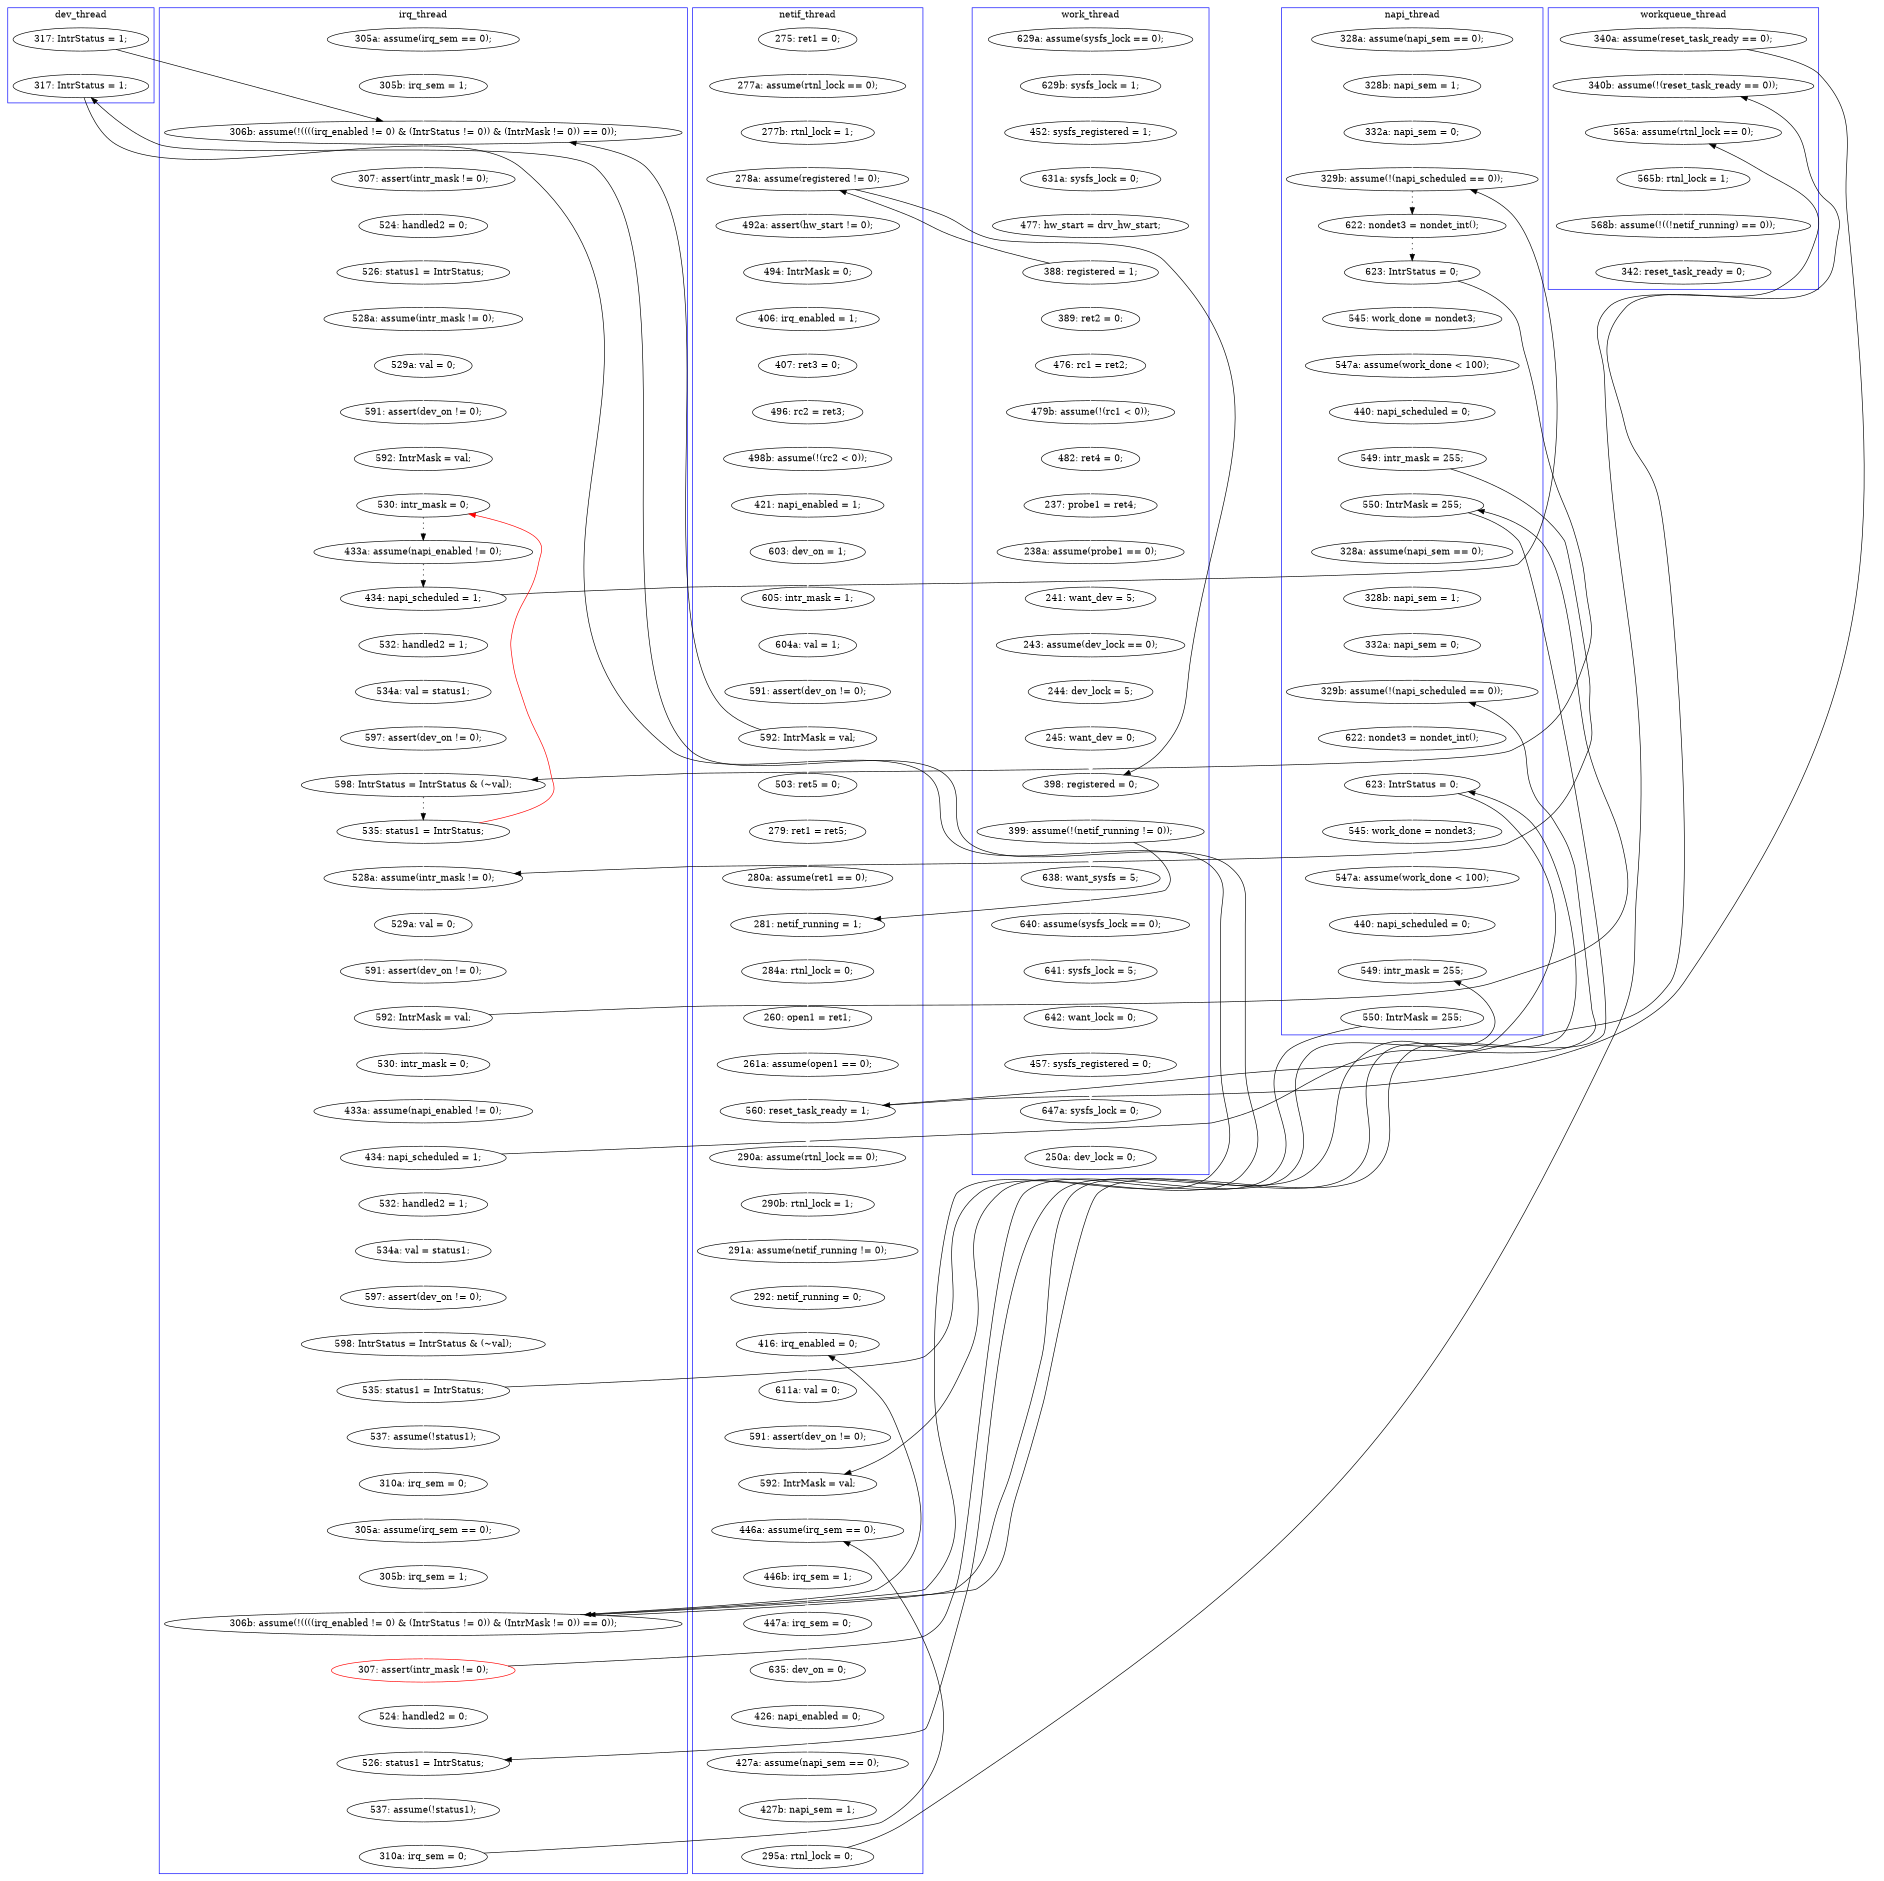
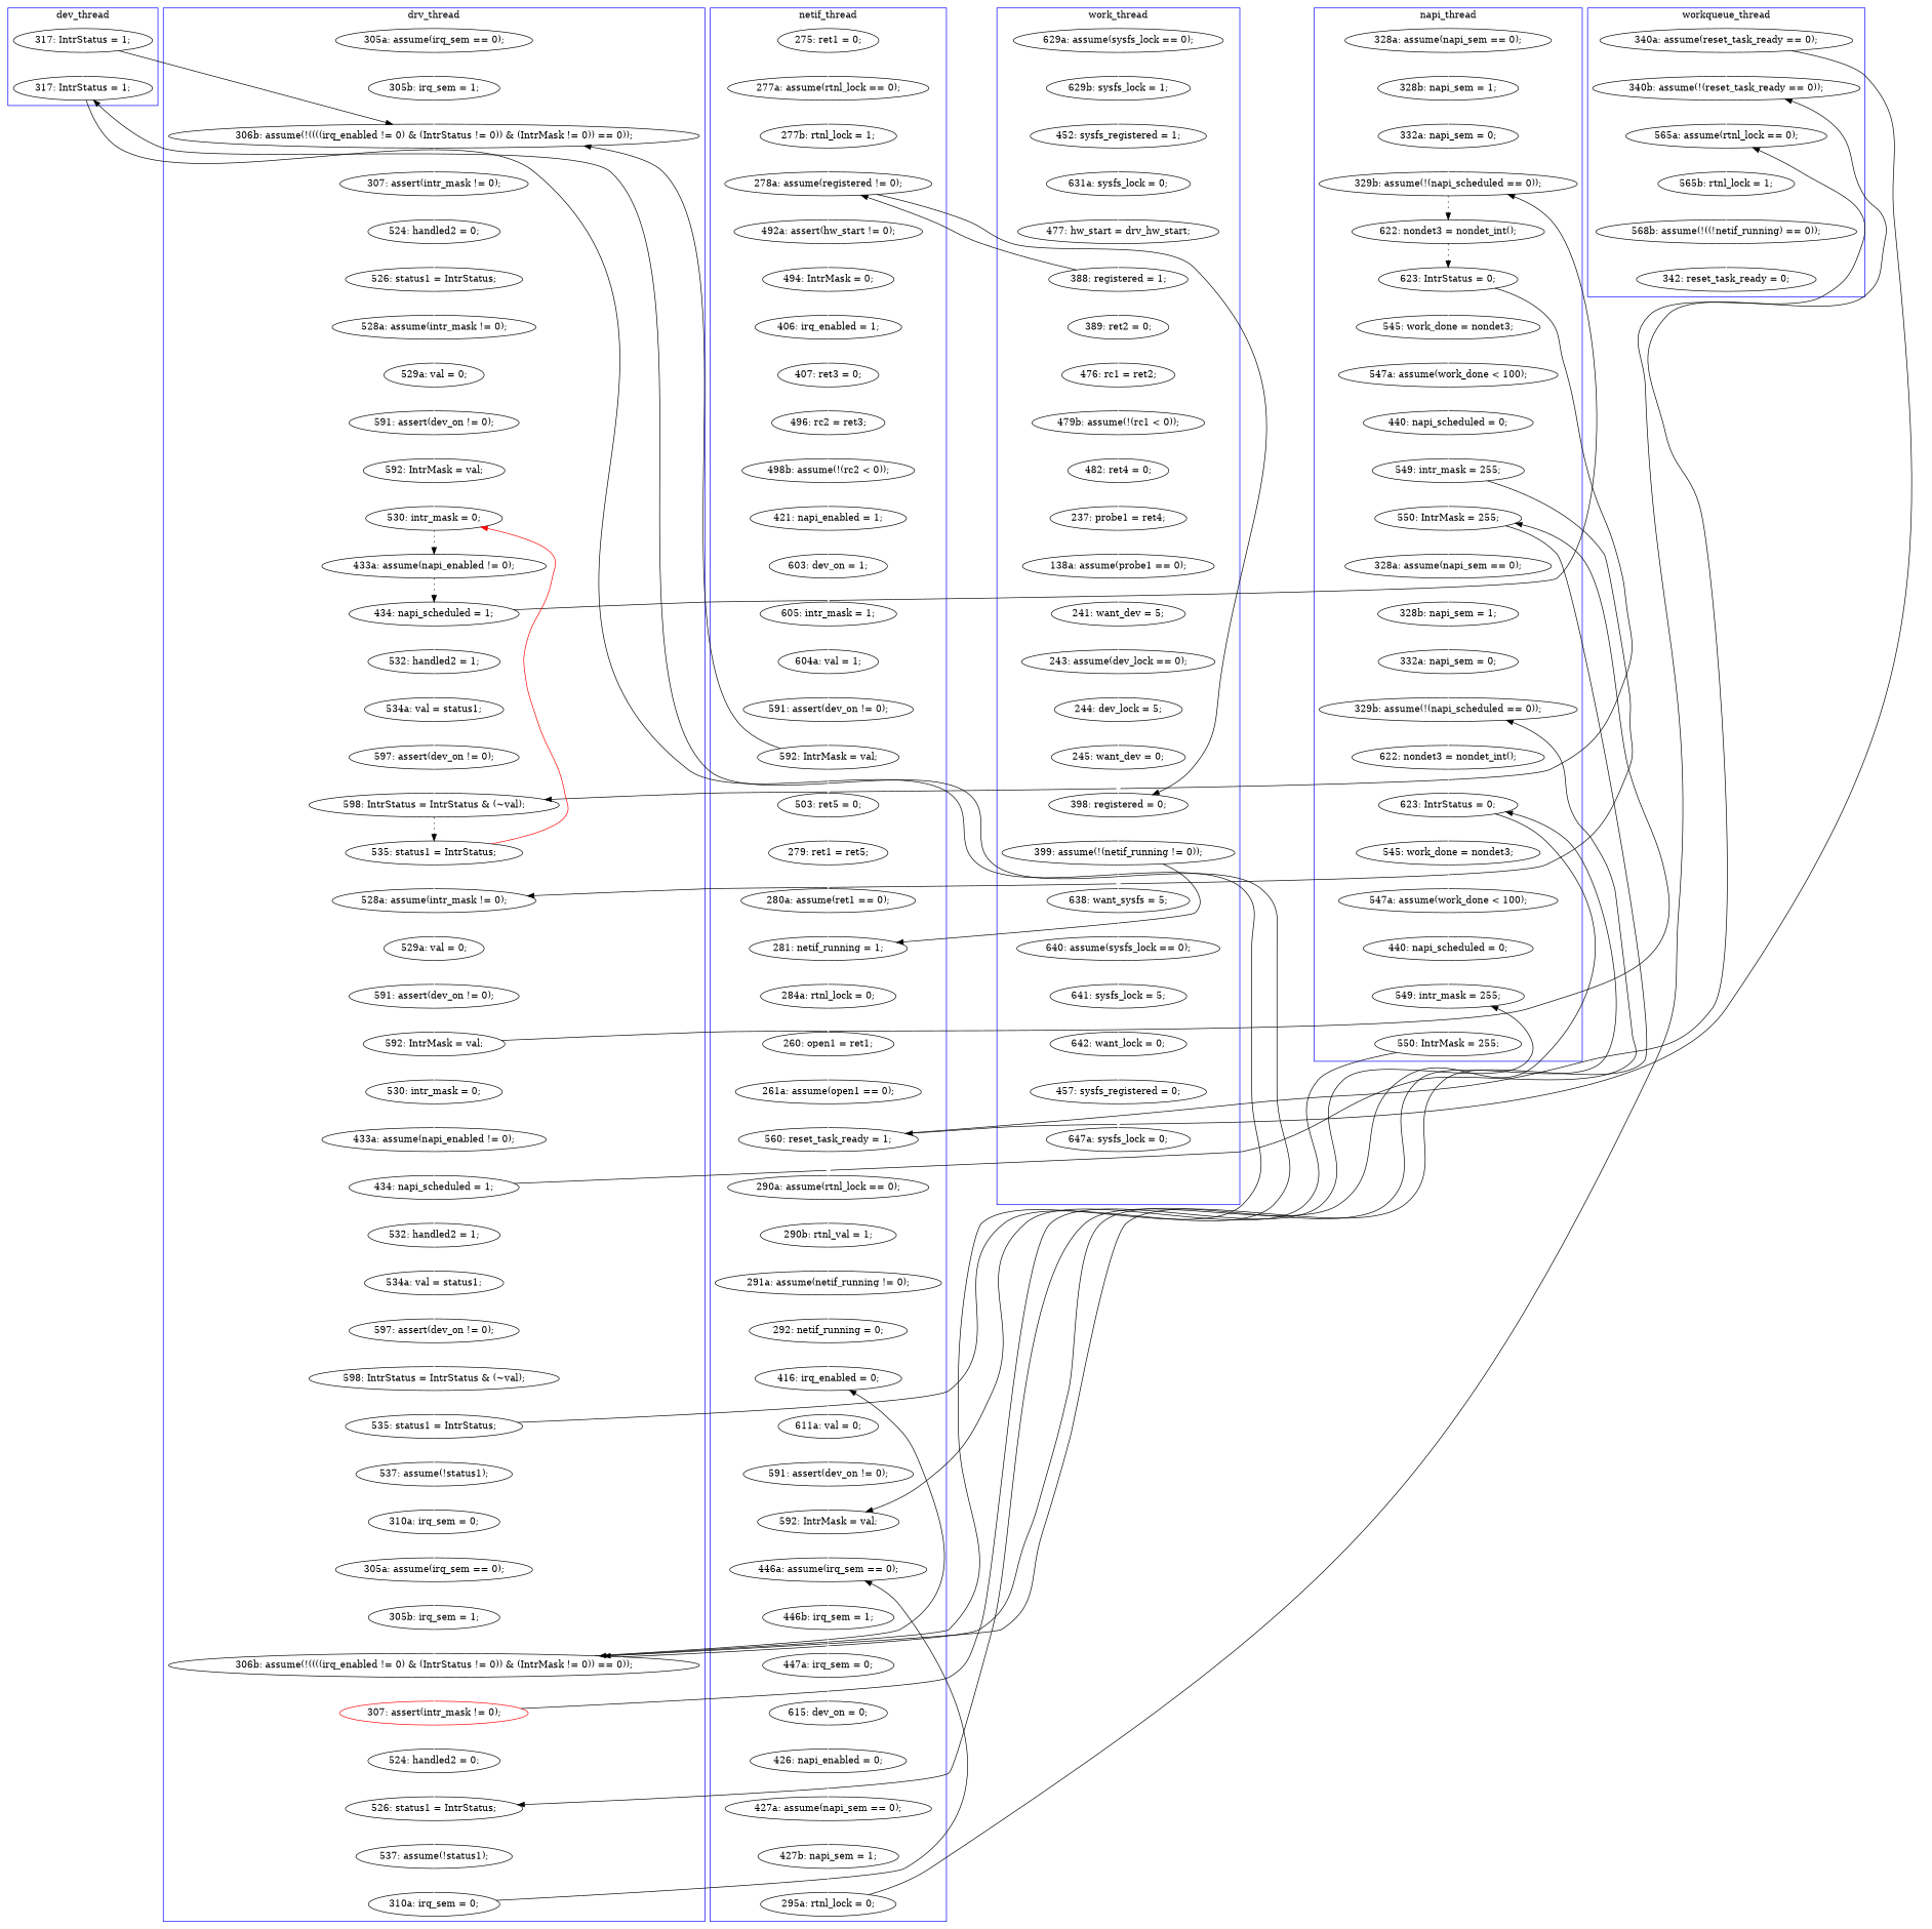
  digraph {
    edge [color=white style=solid]
    n1 [label="317: IntrStatus = 1;"]
    n2 [label="317: IntrStatus = 1;"]
    n3 [label="549: intr_mask = 255;"]
    n4 [label="623: IntrStatus = 0;"]
    n5 [label="545: work_done = nondet3;"]
    n6 [label="329b: assume(!(napi_scheduled == 0));"]
    n7 [label="329b: assume(!(napi_scheduled == 0));"]
    n8 [label="550: IntrMask = 255;"]
    n9 [label="623: IntrStatus = 0;"]
    n10 [label="622: nondet3 = nondet_int();"]
    n11 [label="328a: assume(napi_sem == 0);"]
    n12 [label="328b: napi_sem = 1;"]
    n13 [label="332a: napi_sem = 0;"]
    n14 [label="547a: assume(work_done < 100);"]
    n15 [label="549: intr_mask = 255;"]
    n16 [label="545: work_done = nondet3;"]
    n17 [label="622: nondet3 = nondet_int();"]
    n18 [label="547a: assume(work_done < 100);"]
    n19 [label="550: IntrMask = 255;"]
    n20 [label="440: napi_scheduled = 0;"]
    n21 [label="328a: assume(napi_sem == 0);"]
    n22 [label="328b: napi_sem = 1;"]
    n23 [label="332a: napi_sem = 0;"]
    n24 [label="440: napi_scheduled = 0;"]
    n25 [label="340b: assume(!(reset_task_ready == 0));"]
    n26 [label="565a: assume(rtnl_lock == 0);"]
    n27 [label="565b: rtnl_lock = 1;"]
    n28 [label="568b: assume(!((!netif_running) == 0));"]
    n29 [label="340a: assume(reset_task_ready == 0);"]
    n30 [label="342: reset_task_ready = 0;"]
    n31 [label="388: registered = 1;"]
    n32 [label="389: ret2 = 0;"]
    n33 [label="399: assume(!(netif_running != 0));"]
    n34 [label="398: registered = 0;"]
    n35 [label="476: rc1 = ret2;"]
    n36 [label="479b: assume(!(rc1 < 0));"]
    n37 [label="241: want_dev = 5;"]
    n38 [label="243: assume(dev_lock == 0);"]
    n39 [label="638: want_sysfs = 5;"]
    n40 [label="642: want_lock = 0;"]
    n41 [label="457: sysfs_registered = 0;"]
    n42 [label="452: sysfs_registered = 1;"]
    n43 [label="631a: sysfs_lock = 0;"]
-   n44 [label="238a: assume(probe1 == 0);"]
+   n44 [label="138a: assume(probe1 == 0);"]
    n45 [label="641: sysfs_lock = 5;"]
    n46 [label="244: dev_lock = 5;"]
    n47 [label="629a: assume(sysfs_lock == 0);"]
    n48 [label="629b: sysfs_lock = 1;"]
    n49 [label="640: assume(sysfs_lock == 0);"]
    n50 [label="237: probe1 = ret4;"]
    n51 [label="477: hw_start = drv_hw_start;"]
    n52 [label="482: ret4 = 0;"]
    n53 [label="647a: sysfs_lock = 0;"]
-   n54 [label="250a: dev_lock = 0;"]
    n55 [label="245: want_dev = 0;"]
    n56 [color=red label="307: assert(intr_mask != 0);"]
    n57 [label="524: handled2 = 0;"]
    n58 [label="597: assert(dev_on != 0);"]
    n59 [label="598: IntrStatus = IntrStatus & (~val);"]
    n60 [label="434: napi_scheduled = 1;"]
    n61 [label="532: handled2 = 1;"]
    n62 [label="534a: val = status1;"]
    n63 [label="434: napi_scheduled = 1;"]
    n64 [label="306b: assume(!((((irq_enabled != 0) & (IntrStatus != 0)) & (IntrMask != 0)) == 0));"]
    n65 [label="310a: irq_sem = 0;"]
    n66 [label="305a: assume(irq_sem == 0);"]
    n67 [label="528a: assume(intr_mask != 0);"]
    n68 [label="529a: val = 0;"]
    n69 [label="526: status1 = IntrStatus;"]
    n70 [label="592: IntrMask = val;"]
    n71 [label="530: intr_mask = 0;"]
    n72 [label="433a: assume(napi_enabled != 0);"]
    n73 [label="307: assert(intr_mask != 0);"]
    n74 [label="524: handled2 = 0;"]
    n75 [label="532: handled2 = 1;"]
    n76 [label="534a: val = status1;"]
    n77 [label="306b: assume(!((((irq_enabled != 0) & (IntrStatus != 0)) & (IntrMask != 0)) == 0));"]
    n78 [label="597: assert(dev_on != 0);"]
    n79 [label="530: intr_mask = 0;"]
    n80 [label="598: IntrStatus = IntrStatus & (~val);"]
    n81 [label="305b: irq_sem = 1;"]
    n82 [label="529a: val = 0;"]
    n83 [label="591: assert(dev_on != 0);"]
    n84 [label="591: assert(dev_on != 0);"]
    n85 [label="526: status1 = IntrStatus;"]
    n86 [label="535: status1 = IntrStatus;"]
    n87 [label="592: IntrMask = val;"]
    n88 [label="537: assume(!status1);"]
    n89 [label="310a: irq_sem = 0;"]
    n90 [label="535: status1 = IntrStatus;"]
    n91 [label="528a: assume(intr_mask != 0);"]
    n92 [label="433a: assume(napi_enabled != 0);"]
    n93 [label="537: assume(!status1);"]
    n94 [label="305a: assume(irq_sem == 0);"]
    n95 [label="305b: irq_sem = 1;"]
    n96 [label="416: irq_enabled = 0;"]
    n97 [label="611a: val = 0;"]
    n98 [label="278a: assume(registered != 0);"]
    n99 [label="591: assert(dev_on != 0);"]
    n100 [label="592: IntrMask = val;"]
    n101 [label="494: IntrMask = 0;"]
    n102 [label="406: irq_enabled = 1;"]
    n103 [label="280a: assume(ret1 == 0);"]
    n104 [label="281: netif_running = 1;"]
    n105 [label="292: netif_running = 0;"]
    n106 [label="279: ret1 = ret5;"]
    n107 [label="560: reset_task_ready = 1;"]
    n108 [label="290a: assume(rtnl_lock == 0);"]
    n109 [label="427a: assume(napi_sem == 0);"]
    n110 [label="427b: napi_sem = 1;"]
    n111 [label="496: rc2 = ret3;"]
    n112 [label="498b: assume(!(rc2 < 0));"]
    n113 [label="604a: val = 1;"]
    n114 [label="591: assert(dev_on != 0);"]
    n115 [label="421: napi_enabled = 1;"]
    n116 [label="603: dev_on = 1;"]
-   n117 [label="290b: rtnl_lock = 1;"]
+   n117 [label="290b: rtnl_val = 1;"]
    n118 [label="446a: assume(irq_sem == 0);"]
    n119 [label="284a: rtnl_lock = 0;"]
    n120 [label="260: open1 = ret1;"]
    n121 [label="277a: assume(rtnl_lock == 0);"]
    n122 [label="277b: rtnl_lock = 1;"]
    n123 [label="503: ret5 = 0;"]
    n124 [label="605: intr_mask = 1;"]
    n125 [label="407: ret3 = 0;"]
    n126 [label="592: IntrMask = val;"]
    n127 [label="492a: assert(hw_start != 0);"]
    n128 [label="426: napi_enabled = 0;"]
-   n129 [label="635: dev_on = 0;"]
+   n129 [label="615: dev_on = 0;"]
    n130 [label="446b: irq_sem = 1;"]
    n131 [label="447a: irq_sem = 0;"]
    n132 [label="295a: rtnl_lock = 0;"]
    n133 [label="291a: assume(netif_running != 0);"]
    n134 [label="261a: assume(open1 == 0);"]
    n135 [label="275: ret1 = 0;"]
    subgraph cluster_1 {
      color=blue
      label=dev_thread
      n1
      n2
    }
    subgraph cluster_2 {
      color=blue
      label=napi_thread
      n3
      n4
      n5
      n6
      n7
      n8
      n9
      n10
      n11
      n12
      n13
      n14
      n15
      n16
      n17
      n18
      n19
      n20
      n21
      n22
      n23
      n24
    }
    subgraph cluster_3 {
      color=blue
      label=workqueue_thread
      n25
      n26
      n27
      n28
      n29
      n30
    }
    subgraph cluster_4 {
      color=blue
      label=work_thread
      n31
      n32
      n33
      n34
      n35
      n36
      n37
      n38
      n39
      n40
      n41
      n42
      n43
      n44
      n45
      n46
      n47
      n48
      n49
      n50
      n51
      n52
      n53
-     n54
      n55
    }
    subgraph cluster_5 {
      color=blue
-     label=irq_thread
+     label=drv_thread
      n56
      n57
      n58
      n59
      n60
      n61
      n62
      n63
      n64
      n65
      n66
      n67
      n68
      n69
      n70
      n71
      n72
      n73
      n74
      n75
      n76
      n77
      n78
      n79
      n80
      n81
      n82
      n83
      n84
      n85
      n86
      n87
      n88
      n89
      n90
      n91
      n92
      n93
      n94
      n95
    }
    subgraph cluster_6 {
      color=blue
      label=netif_thread
      n96
      n97
      n98
      n99
      n100
      n101
      n102
      n103
      n104
      n105
      n106
      n107
      n108
      n109
      n110
      n111
      n112
      n113
      n114
      n115
      n116
      n117
      n118
      n119
      n120
      n121
      n122
      n123
      n124
      n125
      n126
      n127
      n128
      n129
      n130
      n131
      n132
      n133
      n134
      n135
    }
    n1 -> n2
    n1 -> n77 [color=black constraint=false]
    n2 -> n64 [color=black constraint=false]
    n3 -> n19
    n4 -> n5
    n4 -> n59 [color=black constraint=false]
    n5 -> n14
    n6 -> n17 [color=black style=dotted]
    n7 -> n10
    n8 -> n21
    n8 -> n64 [color=black constraint=false]
    n9 -> n16
    n9 -> n69 [color=black constraint=false]
    n10 -> n9
    n11 -> n12
    n12 -> n13
    n13 -> n6
    n14 -> n24
    n15 -> n8
    n15 -> n91 [color=black constraint=false]
    n16 -> n18
    n17 -> n4 [color=black style=dotted]
    n18 -> n20
    n19 -> n100 [color=black constraint=false]
    n20 -> n3
    n21 -> n22
    n22 -> n23
    n23 -> n7
    n24 -> n15
    n25 -> n26
    n26 -> n27
    n27 -> n28
    n28 -> n30
    n29 -> n25
    n29 -> n107 [color=black constraint=false]
    n31 -> n32
    n31 -> n98 [color=black constraint=false]
    n32 -> n35
    n33 -> n39
    n33 -> n104 [color=black constraint=false]
    n34 -> n33
    n35 -> n36
    n36 -> n52
    n37 -> n38
    n38 -> n46
    n39 -> n49
    n40 -> n41
    n41 -> n53
    n42 -> n43
    n43 -> n51
    n44 -> n37
    n45 -> n40
    n46 -> n55
    n47 -> n48
    n48 -> n42
    n49 -> n45
    n50 -> n44
    n51 -> n31
    n52 -> n50
-   n53 -> n54
    n55 -> n34
    n56 -> n3 [color=black constraint=false]
    n56 -> n57
    n57 -> n69
    n58 -> n59
    n59 -> n90 [color=black style=dotted]
    n60 -> n6 [color=black constraint=false]
    n60 -> n61
    n61 -> n62
    n62 -> n58
    n63 -> n7 [color=black constraint=false]
    n63 -> n75
    n64 -> n9 [color=black constraint=false]
    n64 -> n56
    n64 -> n96 [color=black constraint=false]
    n65 -> n66
    n66 -> n81
    n67 -> n68
    n68 -> n84
    n69 -> n88
    n70 -> n71
    n71 -> n92 [color=black style=dotted]
    n72 -> n63
    n73 -> n74
    n74 -> n85
    n75 -> n76
    n76 -> n78
    n77 -> n73
    n78 -> n80
    n79 -> n72
    n80 -> n86
    n81 -> n64
    n82 -> n83
    n83 -> n87
    n84 -> n70
    n85 -> n67
    n86 -> n2 [color=black constraint=false]
    n86 -> n93
    n87 -> n8 [color=black constraint=false]
    n87 -> n79
    n88 -> n89
    n89 -> n118 [color=black constraint=false]
    n90 -> n71 [color=red constraint=false]
    n90 -> n91
    n91 -> n82
    n92 -> n60 [color=black style=dotted]
    n93 -> n65
    n94 -> n95
    n95 -> n77
    n96 -> n97
    n97 -> n99
    n98 -> n34 [color=black constraint=false]
    n98 -> n127
    n99 -> n100
    n100 -> n118
    n101 -> n102
    n102 -> n125
    n103 -> n104
    n104 -> n119
    n105 -> n96
    n106 -> n103
    n107 -> n25 [color=black constraint=false]
    n107 -> n108
    n108 -> n117
    n109 -> n110
    n110 -> n132
    n111 -> n112
    n112 -> n115
    n113 -> n114
    n114 -> n126
    n115 -> n116
    n116 -> n124
    n117 -> n133
    n118 -> n130
    n119 -> n120
    n120 -> n134
    n121 -> n122
    n122 -> n98
    n123 -> n106
    n124 -> n113
    n125 -> n111
    n126 -> n77 [color=black constraint=false]
    n126 -> n123
    n127 -> n101
    n128 -> n109
    n129 -> n128
    n130 -> n131
    n131 -> n129
    n132 -> n26 [color=black constraint=false]
    n133 -> n105
    n134 -> n107
    n135 -> n121
  }
